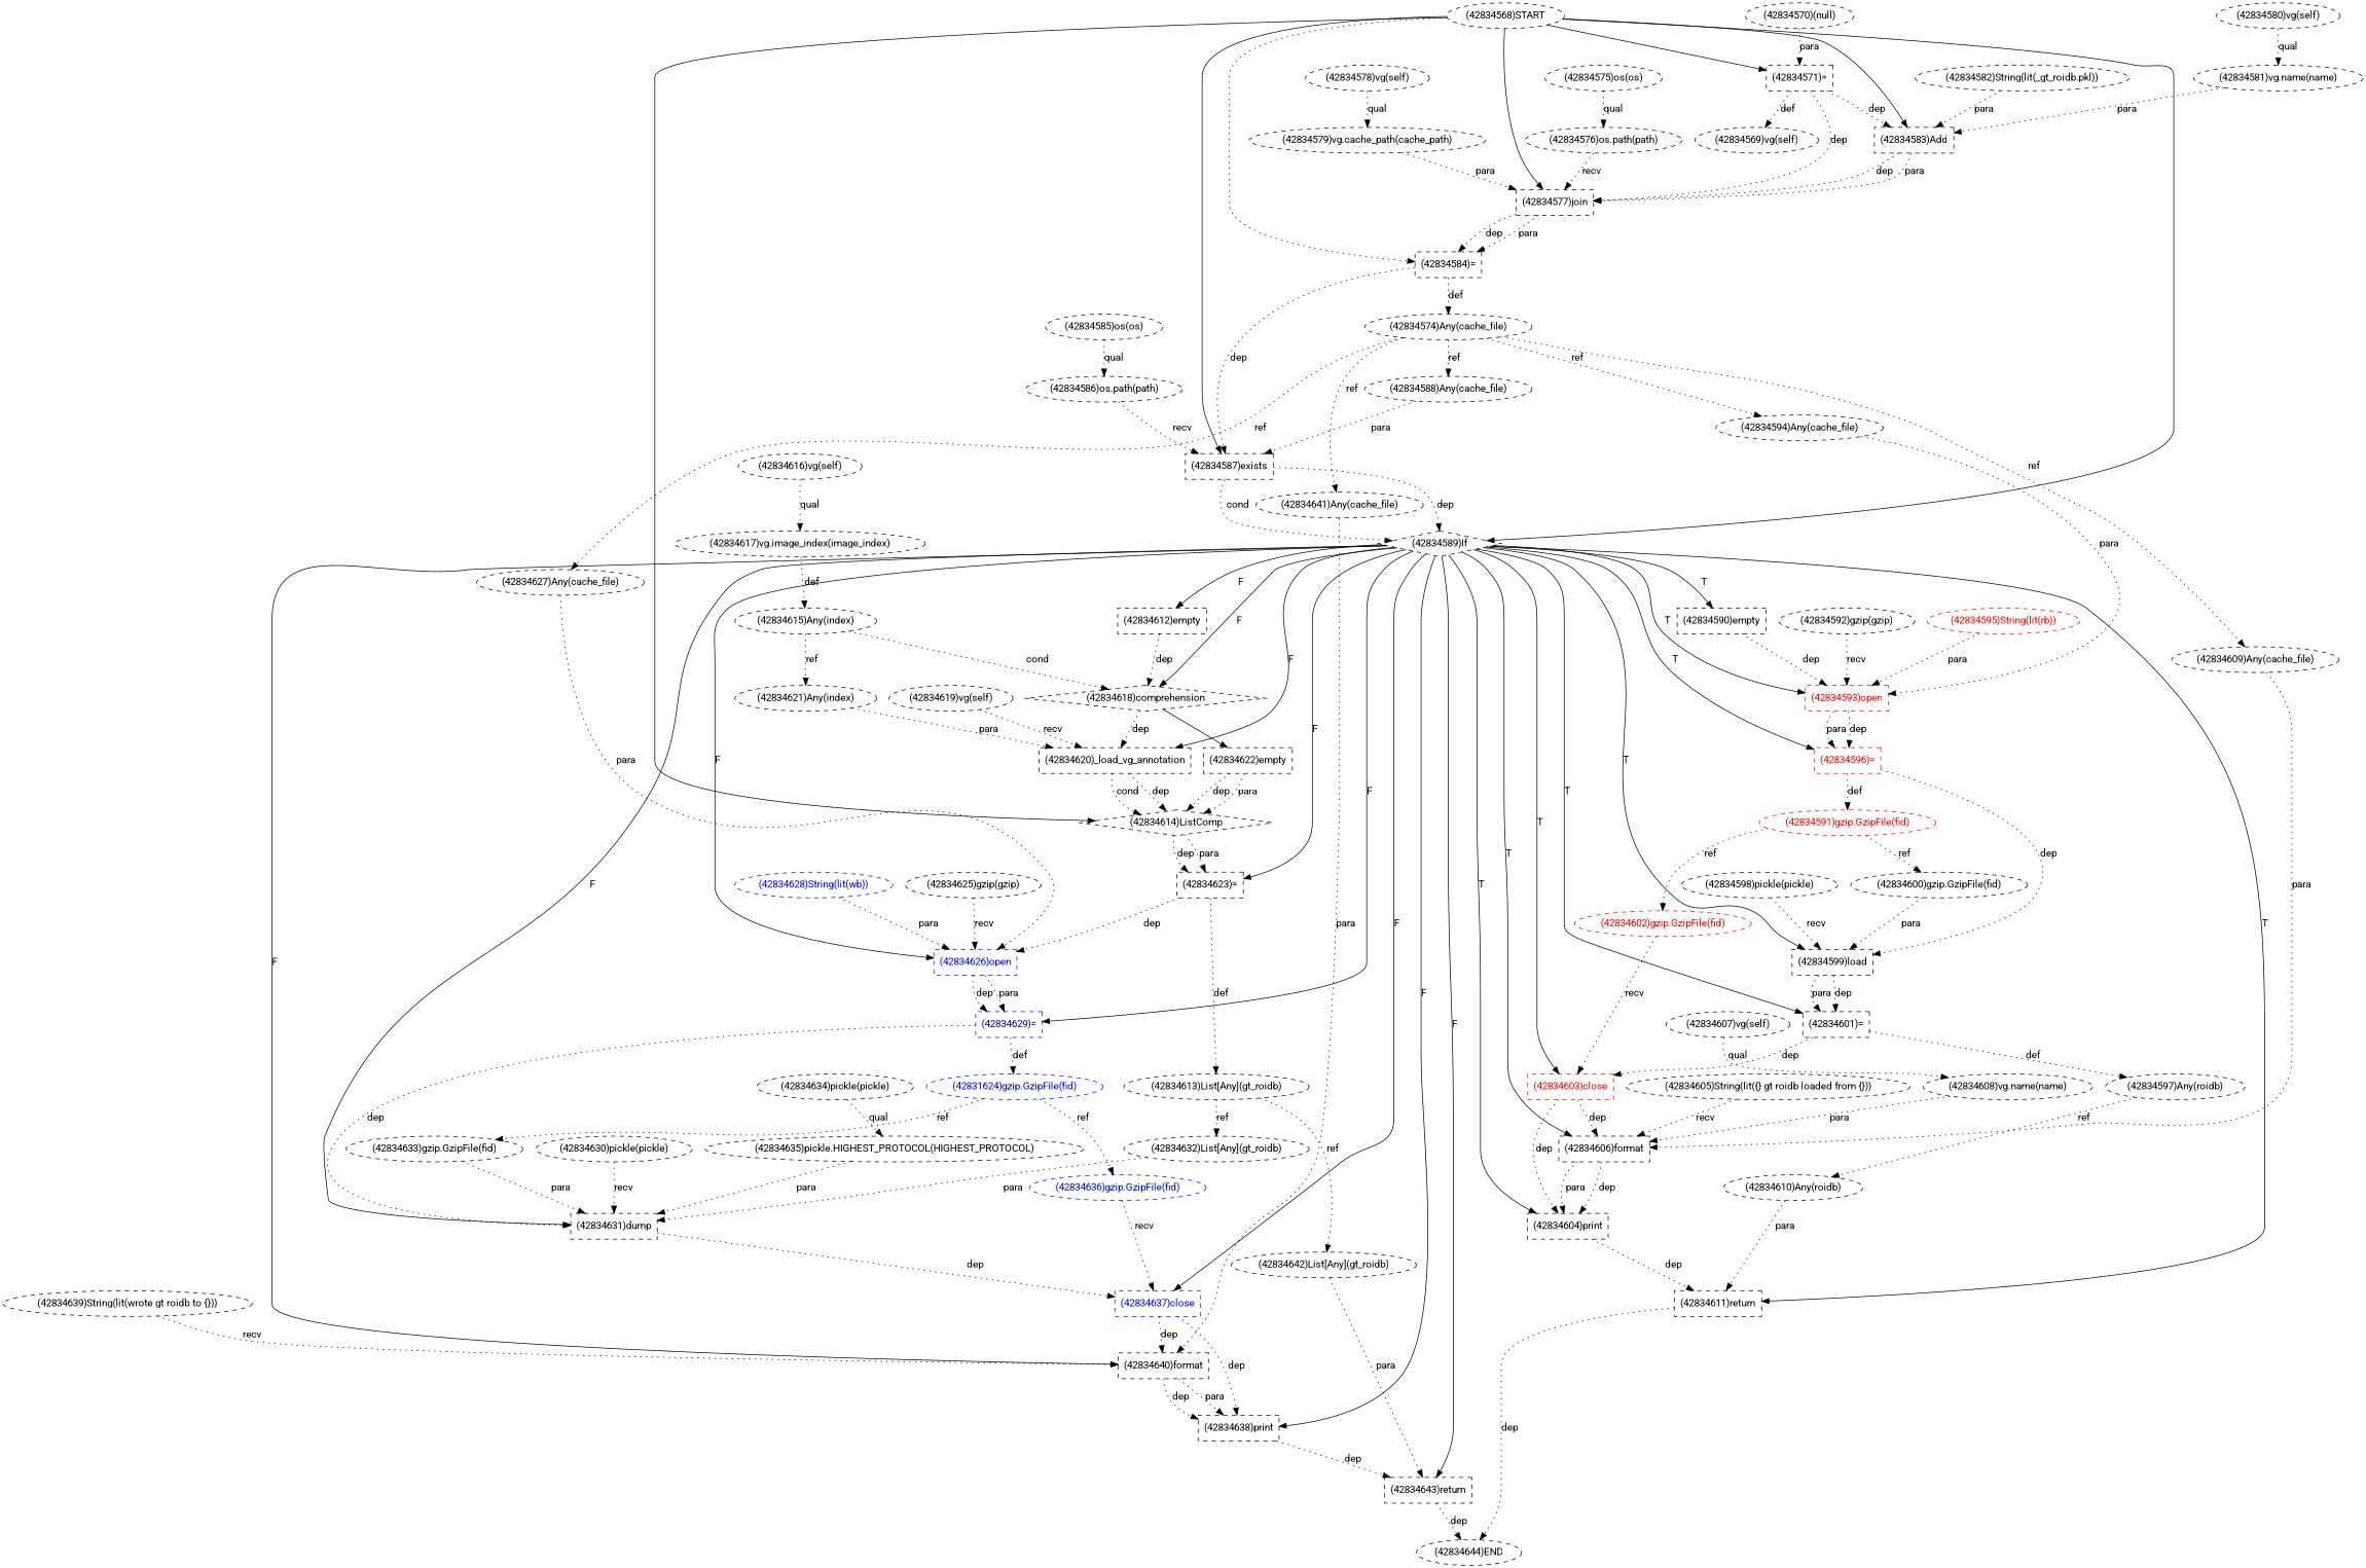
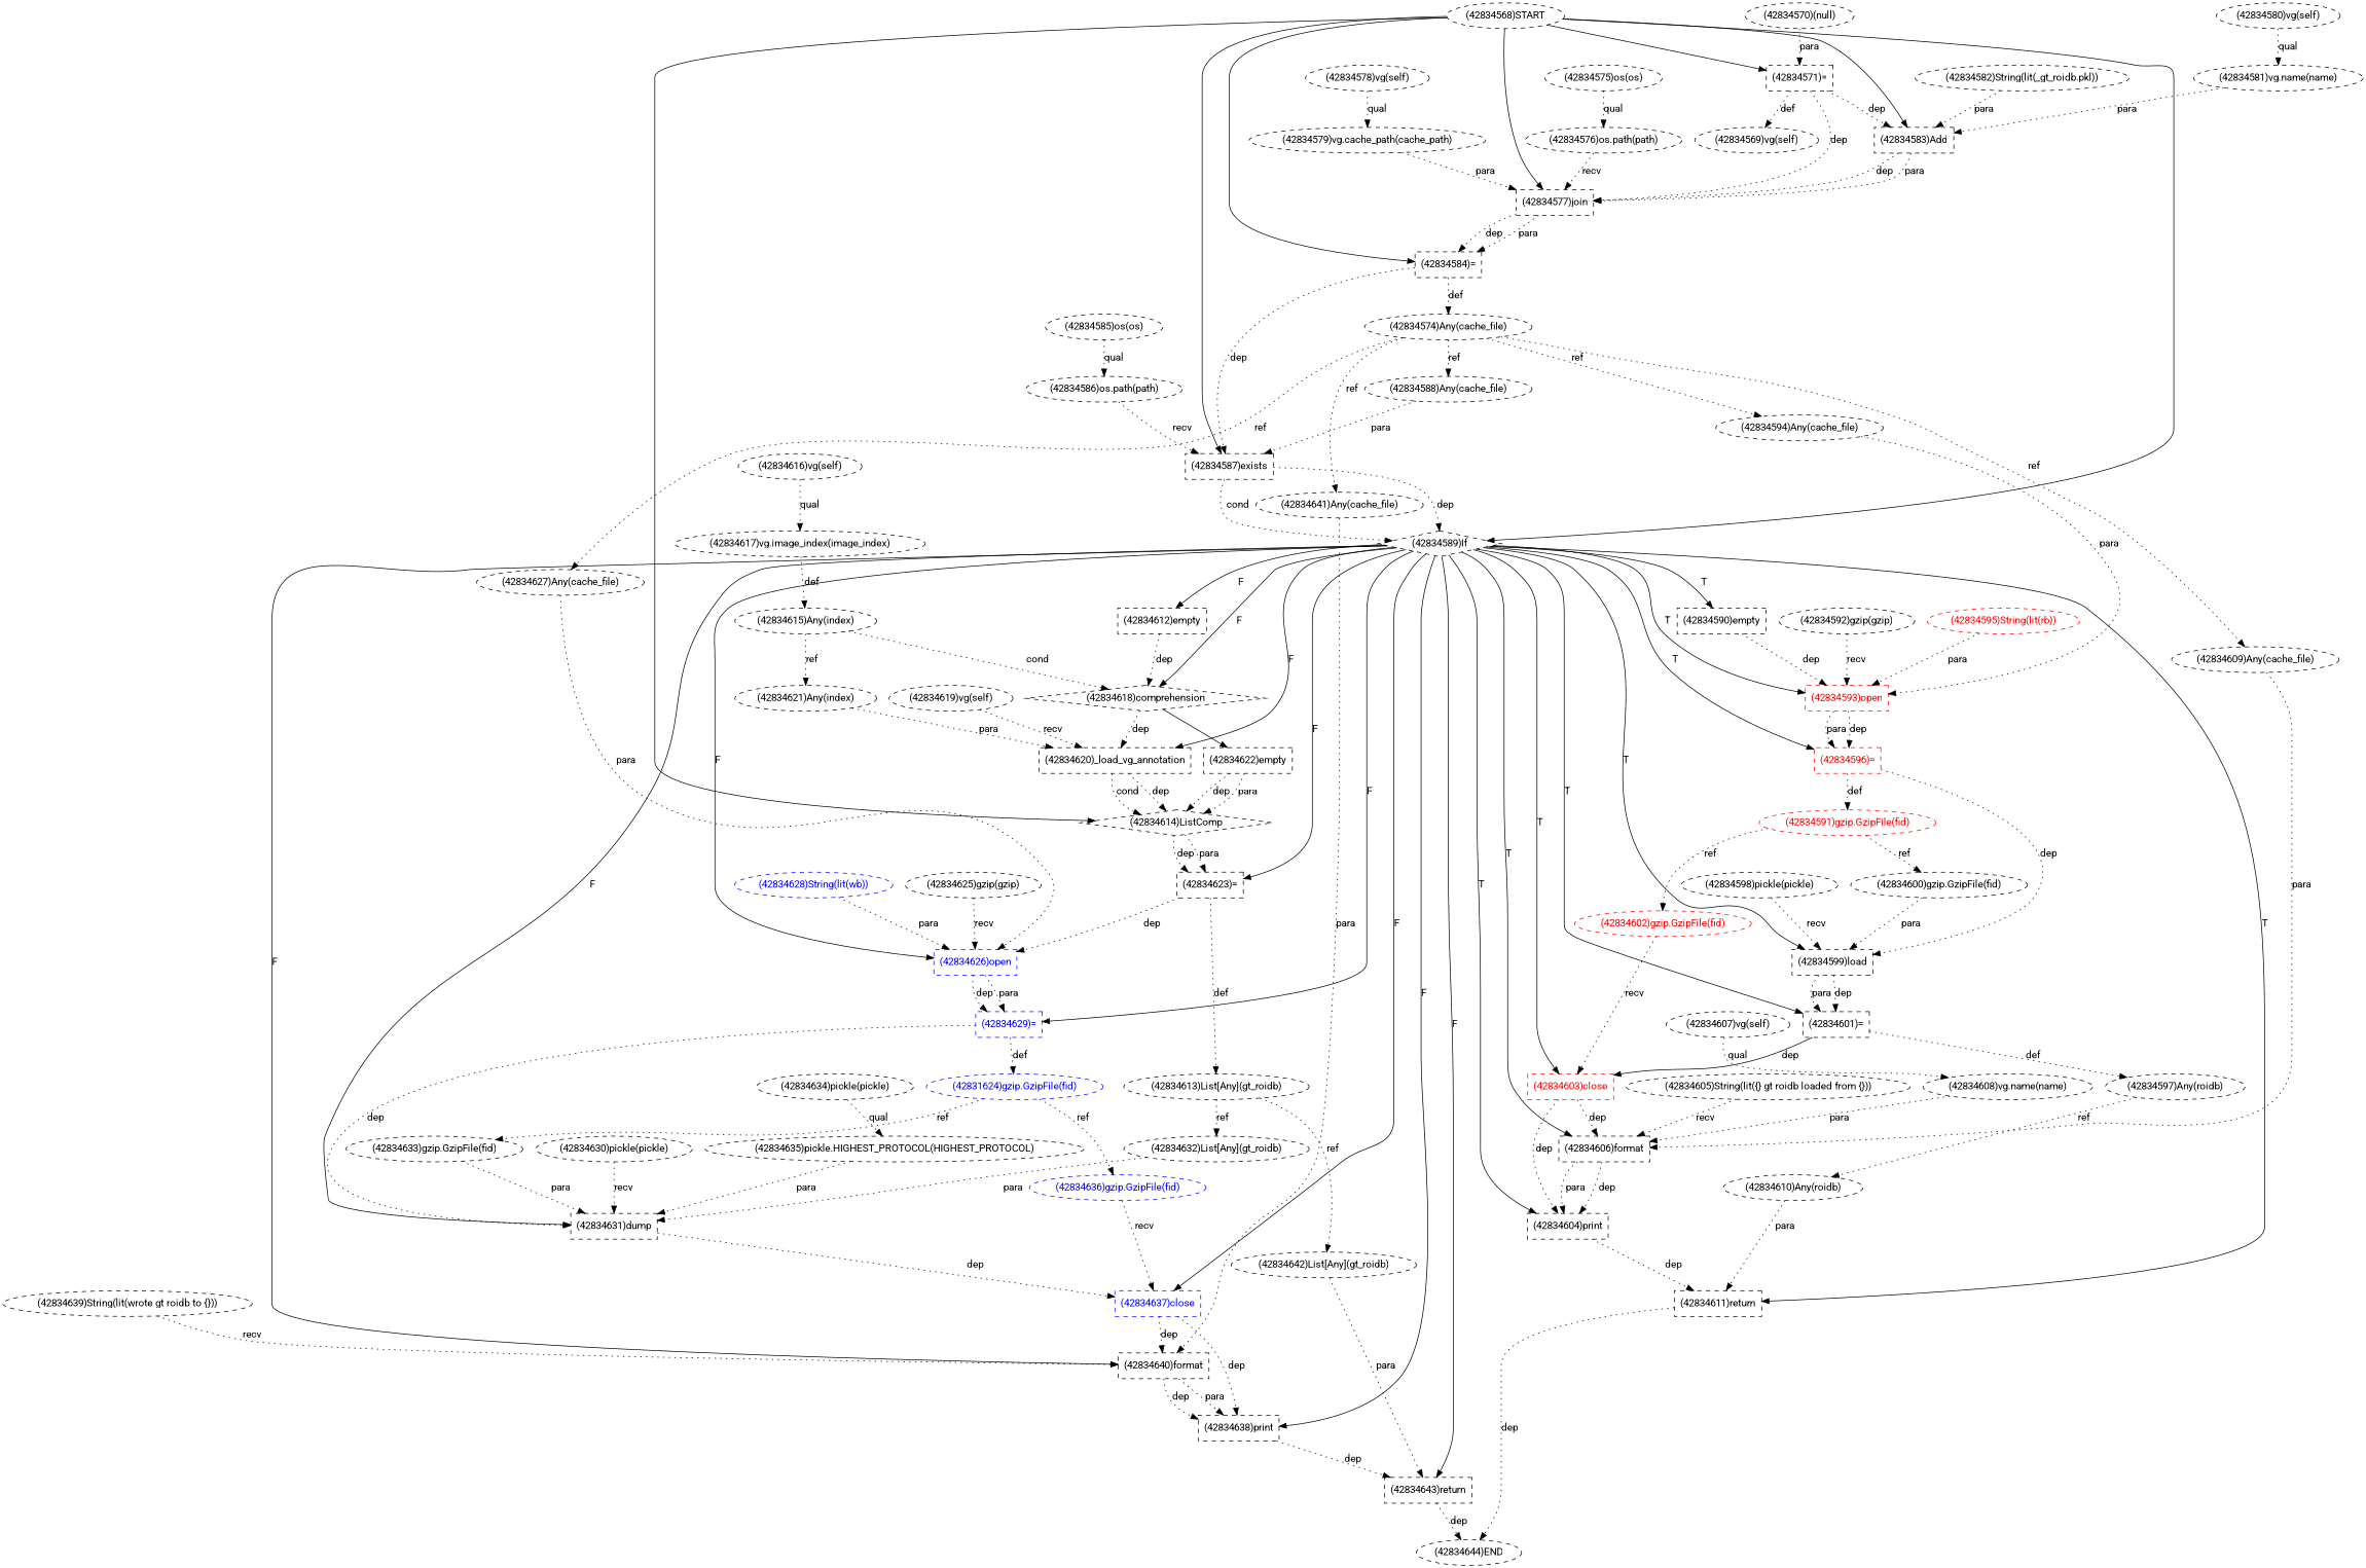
  digraph {
    fontname=Roboto
    node [fontname=Roboto shape=ellipse style=dashed]
    edge [fontname=Roboto style=dotted]
    n1 [label="(42834622)empty" shape=box]
    n2 [label="(42834614)ListComp" shape=diamond]
    n3 [label="(42834623)=" shape=box]
    n4 [label="(42834607)vg(self)"]
    n5 [label="(42834608)vg.name(name)"]
    n6 [label="(42834606)format" shape=box]
    n7 [label="(42834568)START" shape=""]
    n8 [label="(42834589)If" shape=diamond]
    n9 [label="(42834584)=" shape=box]
    n10 [label="(42834577)join" shape=box]
    n11 [label="(42834571)=" shape=box]
    n12 [label="(42834587)exists" shape=box]
    n13 [label="(42834583)Add" shape=box]
    n14 [label="(42834640)format" shape=box]
    n15 [label="(42834599)load" shape=box]
    n16 [color=red fontcolor=red label="(42834593)open" shape=box]
    n17 [label="(42834631)dump" shape=box]
    n18 [label="(42834643)return" shape=box]
    n19 [label="(42834612)empty" shape=box]
    n20 [label="(42834618)comprehension" shape=diamond]
    n21 [label="(42834620)_load_vg_annotation" shape=box]
    n22 [color=blue fontcolor=blue label="(42834629)=" shape=box]
    n23 [color=red fontcolor=red label="(42834603)close" shape=box]
    n24 [label="(42834611)return" shape=box]
    n25 [color=blue fontcolor=blue label="(42834637)close" shape=box]
    n26 [label="(42834638)print" shape=box]
    n27 [label="(42834590)empty" shape=box]
    n28 [color=red fontcolor=red label="(42834596)=" shape=box]
    n29 [label="(42834601)=" shape=box]
    n30 [color=blue fontcolor=blue label="(42834626)open" shape=box]
    n31 [label="(42834604)print" shape=box]
    n32 [label="(42834574)Any(cache_file)"]
    n33 [label="(42834569)vg(self)"]
    n34 [label="(42834639)String(lit(wrote gt roidb to {}))"]
    n35 [label="(42834641)Any(cache_file)"]
    n36 [label="(42834598)pickle(pickle)"]
    n37 [color=red fontcolor=red label="(42834595)String(lit(rb))"]
    n38 [label="(42834633)gzip.GzipFile(fid)"]
    n39 [label="(42834570)(null)"]
    n40 [label="(42834644)END" shape=""]
    n41 [label="(42834615)Any(index)"]
    n42 [label="(42834621)Any(index)"]
    n43 [label="(42834586)os.path(path)"]
    n44 [label="(42834594)Any(cache_file)"]
    n45 [label="(42834617)vg.image_index(image_index)"]
    n46 [label="(42834632)List[Any](gt_roidb)"]
    n47 [label="(42834634)pickle(pickle)"]
    n48 [label="(42834635)pickle.HIGHEST_PROTOCOL(HIGHEST_PROTOCOL)"]
    n49 [color=blue fontcolor=blue label="(42831624)gzip.GzipFile(fid)"]
    n50 [label="(42834613)List[Any](gt_roidb)"]
    n51 [color=red fontcolor=red label="(42834591)gzip.GzipFile(fid)"]
    n52 [label="(42834597)Any(roidb)"]
    n53 [label="(42834627)Any(cache_file)"]
    n54 [label="(42834588)Any(cache_file)"]
    n55 [label="(42834609)Any(cache_file)"]
    n56 [label="(42834625)gzip(gzip)"]
    n57 [label="(42834619)vg(self)"]
    n58 [label="(42834585)os(os)"]
    n59 [color=blue fontcolor=blue label="(42834636)gzip.GzipFile(fid)"]
    n60 [label="(42834579)vg.cache_path(cache_path)"]
    n61 [label="(42834630)pickle(pickle)"]
    n62 [label="(42834580)vg(self)"]
    n63 [label="(42834581)vg.name(name)"]
    n64 [label="(42834600)gzip.GzipFile(fid)"]
    n65 [label="(42834642)List[Any](gt_roidb)"]
    n66 [label="(42834578)vg(self)"]
    n67 [label="(42834582)String(lit(_gt_roidb.pkl))"]
    n68 [label="(42834576)os.path(path)"]
    n69 [label="(42834616)vg(self)"]
    n70 [label="(42834610)Any(roidb)"]
    n71 [color=red fontcolor=red label="(42834602)gzip.GzipFile(fid)"]
    n72 [label="(42834605)String(lit({} gt roidb loaded from {}))"]
    n73 [color=blue fontcolor=blue label="(42834628)String(lit(wb))"]
    n74 [label="(42834575)os(os)"]
    n75 [label="(42834592)gzip(gzip)"]
    n1 -> n2 [label=dep]
    n1 -> n2 [label=para]
    n2 -> n3 [label=dep]
    n2 -> n3 [label=para]
    n3 -> n30 [label=dep]
    n3 -> n50 [label=def]
    n4 -> n5 [label=qual]
    n5 -> n6 [label=para]
    n6 -> n31 [label=dep]
    n6 -> n31 [label=para]
    n7 -> n2 [style=solid]
    n7 -> n8 [style=solid]
-   n7 -> n9
+   n7 -> n9 [style=solid]
    n7 -> n10 [style=solid]
    n7 -> n11 [style=solid]
    n7 -> n12 [style=solid]
    n7 -> n13 [style=solid]
    n8 -> n3 [label=F style=""]
    n8 -> n6 [label=T style=""]
    n8 -> n14 [label=F style=""]
    n8 -> n15 [label=T style=""]
    n8 -> n16 [label=T style=""]
    n8 -> n17 [label=F style=""]
    n8 -> n18 [label=F style=""]
    n8 -> n19 [label=F style=""]
    n8 -> n20 [label=F style=""]
    n8 -> n21 [label=F style=""]
    n8 -> n22 [label=F style=""]
    n8 -> n23 [label=T style=""]
    n8 -> n24 [label=T style=""]
    n8 -> n25 [label=F style=""]
    n8 -> n26 [label=F style=""]
    n8 -> n27 [label=T style=""]
    n8 -> n28 [label=T style=""]
    n8 -> n29 [label=T style=""]
    n8 -> n30 [label=F style=""]
    n8 -> n31 [label=T style=""]
    n9 -> n12 [label=dep]
    n9 -> n32 [label=def]
    n10 -> n9 [label=dep]
    n10 -> n9 [label=para]
    n11 -> n10 [label=dep]
    n11 -> n13 [label=dep]
    n11 -> n33 [label=def]
    n12 -> n8 [label=dep]
    n12 -> n8 [label=cond]
    n13 -> n10 [label=dep]
    n13 -> n10 [label=para]
    n14 -> n26 [label=dep]
    n14 -> n26 [label=para]
    n15 -> n29 [label=dep]
    n15 -> n29 [label=para]
    n16 -> n28 [label=dep]
    n16 -> n28 [label=para]
    n17 -> n25 [label=dep]
    n18 -> n40 [label=dep]
    n19 -> n20 [label=dep]
    n20 -> n1 [style=solid]
    n20 -> n21 [label=dep]
    n21 -> n2 [label=dep]
    n21 -> n2 [label=cond]
    n22 -> n17 [label=dep]
    n22 -> n49 [label=def]
    n23 -> n6 [label=dep]
    n23 -> n31 [label=dep]
    n24 -> n40 [label=dep]
    n25 -> n14 [label=dep]
    n25 -> n26 [label=dep]
    n26 -> n18 [label=dep]
    n27 -> n16 [label=dep]
    n28 -> n15 [label=dep]
    n28 -> n51 [label=def]
-   n29 -> n23 [label=dep]
+   n29 -> n23 [label=dep style=solid]
    n29 -> n52 [label=def]
    n30 -> n22 [label=dep]
    n30 -> n22 [label=para]
    n31 -> n24 [label=dep]
    n32 -> n35 [label=ref]
    n32 -> n44 [label=ref]
    n32 -> n53 [label=ref]
    n32 -> n54 [label=ref]
    n32 -> n55 [label=ref]
    n34 -> n14 [label=recv]
    n35 -> n14 [label=para]
    n36 -> n15 [label=recv]
    n37 -> n16 [label=para]
    n38 -> n17 [label=para]
    n39 -> n11 [label=para]
    n41 -> n20 [label=cond]
    n41 -> n42 [label=ref]
    n42 -> n21 [label=para]
    n43 -> n12 [label=recv]
    n44 -> n16 [label=para]
    n45 -> n41 [label=def]
    n46 -> n17 [label=para]
    n47 -> n48 [label=qual]
    n48 -> n17 [label=para]
    n49 -> n38 [label=ref]
    n49 -> n59 [label=ref]
    n50 -> n46 [label=ref]
    n50 -> n65 [label=ref]
    n51 -> n64 [label=ref]
    n51 -> n71 [label=ref]
    n52 -> n70 [label=ref]
    n53 -> n30 [label=para]
    n54 -> n12 [label=para]
    n55 -> n6 [label=para]
    n56 -> n30 [label=recv]
    n57 -> n21 [label=recv]
    n58 -> n43 [label=qual]
    n59 -> n25 [label=recv]
    n60 -> n10 [label=para]
    n61 -> n17 [label=recv]
    n62 -> n63 [label=qual]
    n63 -> n13 [label=para]
    n64 -> n15 [label=para]
    n65 -> n18 [label=para]
    n66 -> n60 [label=qual]
    n67 -> n13 [label=para]
    n68 -> n10 [label=recv]
    n69 -> n45 [label=qual]
    n70 -> n24 [label=para]
    n71 -> n23 [label=recv]
    n72 -> n6 [label=recv]
    n73 -> n30 [label=para]
    n74 -> n68 [label=qual]
    n75 -> n16 [label=recv]
  }
